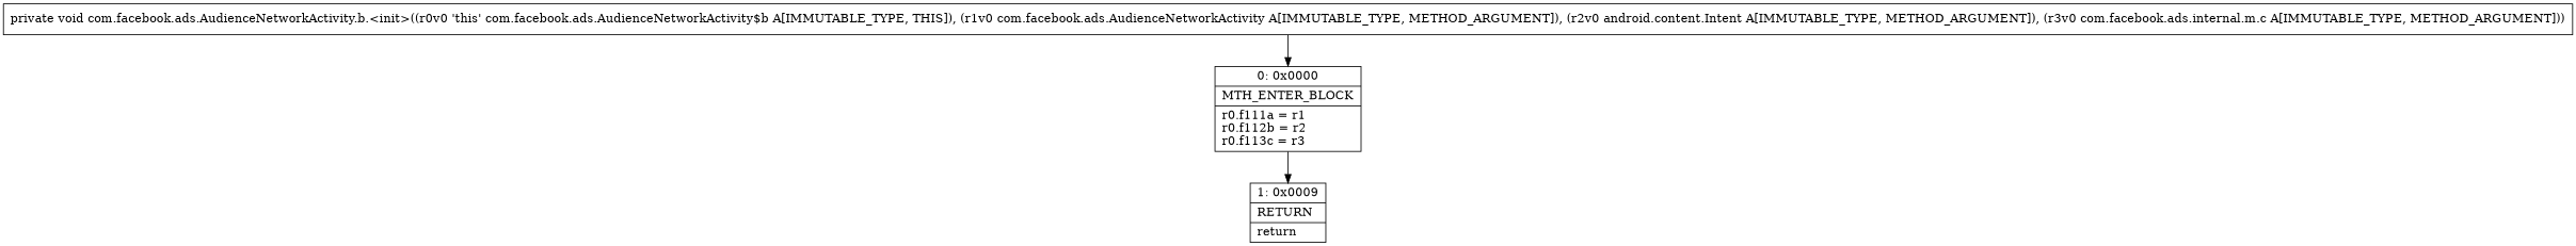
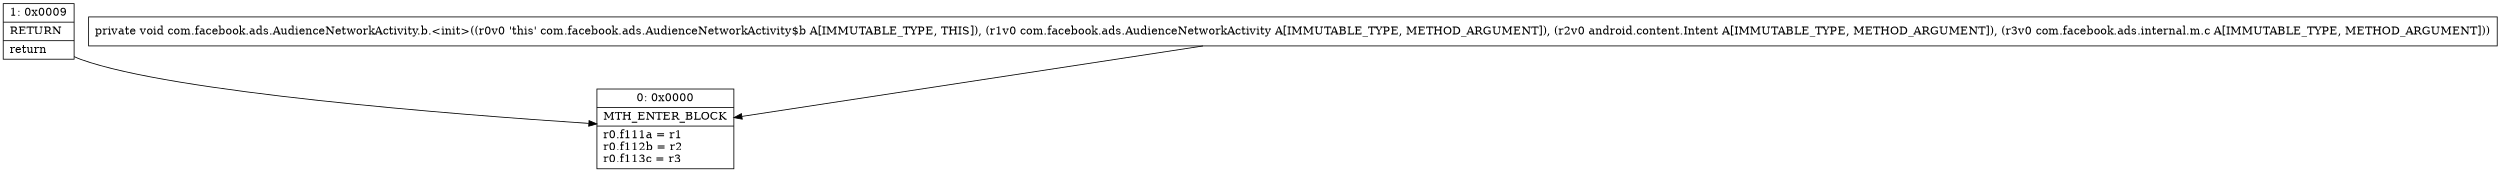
  digraph {
    node [shape=record]
    n1 [label="{0\:\ 0x0000|MTH_ENTER_BLOCK\l|r0.f111a = r1\lr0.f112b = r2\lr0.f113c = r3\l}"]
    n2 [label="{1\:\ 0x0009|RETURN\l|return\l}"]
    n3 [label="{private void com.facebook.ads.AudienceNetworkActivity.b.\<init\>((r0v0 'this' com.facebook.ads.AudienceNetworkActivity$b A[IMMUTABLE_TYPE, THIS]), (r1v0 com.facebook.ads.AudienceNetworkActivity A[IMMUTABLE_TYPE, METHOD_ARGUMENT]), (r2v0 android.content.Intent A[IMMUTABLE_TYPE, METHOD_ARGUMENT]), (r3v0 com.facebook.ads.internal.m.c A[IMMUTABLE_TYPE, METHOD_ARGUMENT])) }"]
-   n1 -> n2
+   n2 -> n1
    n3 -> n1
  }
